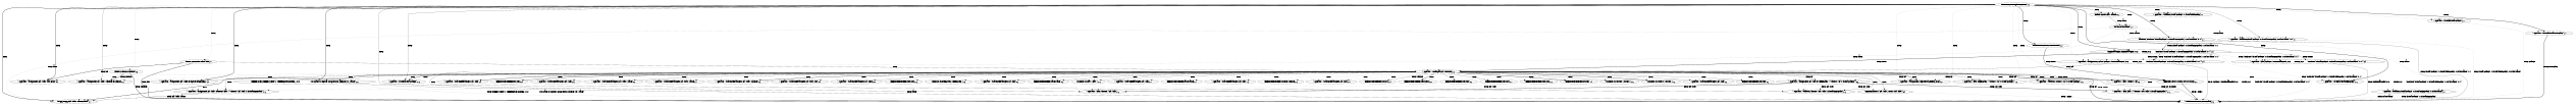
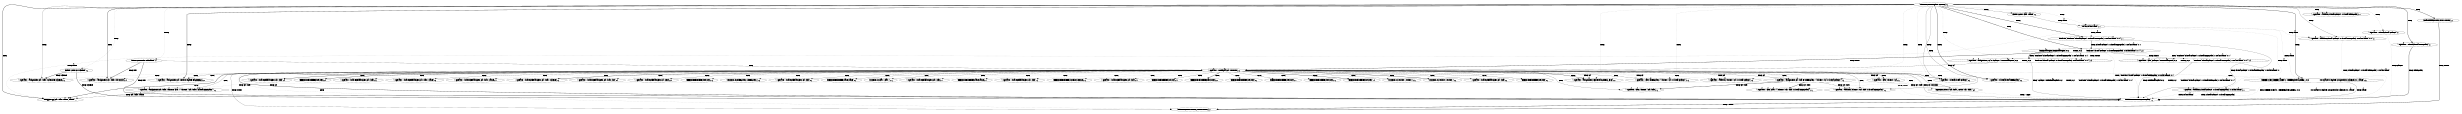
  digraph {
    edge [arrowhead=diamond style=dotted]
    n1 [label=<(METHOD,TIFFRegisterCODEC)<SUB>206</SUB>>]
    n2 [label=<(PARAM,uint16_t scheme)<SUB>206</SUB>>]
    n3 [label=<(PARAM,const char *name)<SUB>206</SUB>>]
    n4 [label=<(PARAM,TIFFInitMethod init)<SUB>207</SUB>>]
    n5 [label=<(&lt;operator&gt;.assignment,*cd = (codec_t *)_TIFFmallocExt(\012        NULL,\012        (tmsize_t)(sizeof(codec_t) + sizeof(TIFFCodec) + strlen(name) + 1)))<SUB>209</SUB>>]
    n6 [label=<(&lt;operator&gt;.assignment,cd-&gt;info = (TIFFCodec *)((uint8_t *)cd + sizeof(codec_t)))<SUB>215</SUB>>]
    n7 [label=<(strcpy,strcpy(cd-&gt;info-&gt;name, name))<SUB>217</SUB>>]
    n8 [label=<(&lt;operator&gt;.assignment,cd-&gt;info-&gt;scheme = scheme)<SUB>218</SUB>>]
    n9 [label=<(&lt;operator&gt;.assignment,cd-&gt;info-&gt;init = init)<SUB>219</SUB>>]
    n10 [label=<(&lt;operator&gt;.assignment,cd-&gt;next = registeredCODECS)<SUB>220</SUB>>]
    n11 [label=<(&lt;operator&gt;.assignment,registeredCODECS = cd)<SUB>221</SUB>>]
    n12 [label=<(_TIFFmallocExt,_TIFFmallocExt(\012        NULL,\012        (tmsize_t)(sizeof(codec_t) + sizeof(TIFFCodec) + strlen(name) + 1)))<SUB>209</SUB>>]
    n13 [label=<(TIFFErrorExt,TIFFErrorExt(0, &quot;TIFFRegisterCODEC&quot;,\012                     &quot;No space to register compression scheme %s&quot;, name))<SUB>225</SUB>>]
    n14 [label=<(tmsize_t,(tmsize_t)(sizeof(codec_t) + sizeof(TIFFCodec) + strlen(name) + 1))<SUB>211</SUB>>]
    n15 [label=<(&lt;operator&gt;.cast,(TIFFCodec *)((uint8_t *)cd + sizeof(codec_t)))<SUB>215</SUB>>]
    n16 [label=<(IDENTIFIER,NULL,return NULL;)<SUB>227</SUB>>]
    n17 [label=<(&lt;operator&gt;.addition,sizeof(codec_t) + sizeof(TIFFCodec) + strlen(name) + 1)<SUB>211</SUB>>]
    n18 [label=<(&lt;operator&gt;.addition,(uint8_t *)cd + sizeof(codec_t))<SUB>215</SUB>>]
    n19 [label=<(&lt;operator&gt;.addition,(uint8_t *)cd-&gt;info + sizeof(TIFFCodec))<SUB>216</SUB>>]
    n20 [label=<(&lt;operator&gt;.sizeOf,sizeof(codec_t))<SUB>215</SUB>>]
    n21 [label=<(&lt;operator&gt;.sizeOf,sizeof(TIFFCodec))<SUB>216</SUB>>]
    n22 [label=<(&lt;operator&gt;.addition,sizeof(codec_t) + sizeof(TIFFCodec))<SUB>211</SUB>>]
    n23 [label=<(strlen,strlen(name))<SUB>211</SUB>>]
    n24 [label=<(&lt;operator&gt;.sizeOf,sizeof(codec_t))<SUB>211</SUB>>]
    n25 [label=<(&lt;operator&gt;.sizeOf,sizeof(TIFFCodec))<SUB>211</SUB>>]
    n26 [label=<(METHOD_RETURN,TIFFCodec)<SUB>206</SUB>>]
    n27 [label=<(&lt;operator&gt;.notEquals,cd != NULL)<SUB>213</SUB>>]
    n28 [label=<(&lt;operator&gt;.cast,(uint8_t *)cd)<SUB>215</SUB>>]
    n29 [label=<(RETURN,return (cd-&gt;info);,return (cd-&gt;info);)<SUB>229</SUB>>]
    n30 [label=<(&lt;operator&gt;.assignment,cd-&gt;info-&gt;name = (char *)((uint8_t *)cd-&gt;info + sizeof(TIFFCodec)))<SUB>216</SUB>>]
    n31 [label=<(RETURN,return NULL;,return NULL;)<SUB>227</SUB>>]
    n32 [label=<(&lt;operator&gt;.cast,(char *)((uint8_t *)cd-&gt;info + sizeof(TIFFCodec)))<SUB>216</SUB>>]
    n33 [label=<(&lt;operator&gt;.cast,(uint8_t *)cd-&gt;info)<SUB>216</SUB>>]
    n34 [label=<(&lt;operator&gt;.indirectFieldAccess,cd-&gt;info)<SUB>229</SUB>>]
    n35 [label=<(FIELD_IDENTIFIER,info,info)<SUB>229</SUB>>]
    n36 [label=<(&lt;operator&gt;.indirectFieldAccess,cd-&gt;info)<SUB>215</SUB>>]
    n37 [label=<(&lt;operator&gt;.indirectFieldAccess,cd-&gt;info-&gt;name)<SUB>216</SUB>>]
    n38 [label=<(&lt;operator&gt;.indirectFieldAccess,cd-&gt;info-&gt;name)<SUB>217</SUB>>]
    n39 [label=<(&lt;operator&gt;.indirectFieldAccess,cd-&gt;info-&gt;scheme)<SUB>218</SUB>>]
    n40 [label=<(&lt;operator&gt;.indirectFieldAccess,cd-&gt;info-&gt;init)<SUB>219</SUB>>]
    n41 [label=<(&lt;operator&gt;.indirectFieldAccess,cd-&gt;next)<SUB>220</SUB>>]
    n42 [label=<(FIELD_IDENTIFIER,info,info)<SUB>215</SUB>>]
    n43 [label=<(UNKNOWN,TIFFCodec *,TIFFCodec *)<SUB>215</SUB>>]
    n44 [label=<(&lt;operator&gt;.indirectFieldAccess,cd-&gt;info)<SUB>216</SUB>>]
    n45 [label=<(FIELD_IDENTIFIER,name,name)<SUB>216</SUB>>]
    n46 [label=<(UNKNOWN,char *,char *)<SUB>216</SUB>>]
    n47 [label=<(&lt;operator&gt;.indirectFieldAccess,cd-&gt;info)<SUB>217</SUB>>]
    n48 [label=<(FIELD_IDENTIFIER,name,name)<SUB>217</SUB>>]
    n49 [label=<(&lt;operator&gt;.indirectFieldAccess,cd-&gt;info)<SUB>218</SUB>>]
    n50 [label=<(FIELD_IDENTIFIER,scheme,scheme)<SUB>218</SUB>>]
    n51 [label=<(&lt;operator&gt;.indirectFieldAccess,cd-&gt;info)<SUB>219</SUB>>]
    n52 [label=<(FIELD_IDENTIFIER,init,init)<SUB>219</SUB>>]
    n53 [label=<(FIELD_IDENTIFIER,next,next)<SUB>220</SUB>>]
    n54 [label=<(FIELD_IDENTIFIER,info,info)<SUB>216</SUB>>]
    n55 [label=<(FIELD_IDENTIFIER,info,info)<SUB>217</SUB>>]
    n56 [label=<(FIELD_IDENTIFIER,info,info)<SUB>218</SUB>>]
    n57 [label=<(FIELD_IDENTIFIER,info,info)<SUB>219</SUB>>]
    n58 [label=<(UNKNOWN,uint8_t *,uint8_t *)<SUB>215</SUB>>]
    n59 [label=<(UNKNOWN,uint8_t *,uint8_t *)<SUB>216</SUB>>]
    n60 [label=<(&lt;operator&gt;.indirectFieldAccess,cd-&gt;info)<SUB>216</SUB>>]
    n61 [label=<(FIELD_IDENTIFIER,info,info)<SUB>216</SUB>>]
    n62 [label=<(&lt;operator&gt;.cast,(codec_t *)_TIFFmallocExt(\012        NULL,\012        (tmsize_t)(sizeof(codec_t) + sizeof(TIFFCodec) + strlen(name) + 1)))<SUB>209</SUB>>]
    n63 [label=<(&lt;operator&gt;.addition,sizeof(codec_t) + sizeof(TIFFCodec) + strlen(name))<SUB>211</SUB>>]
    n1 -> n2 [label="DDG: "]
    n1 -> n3 [arrowhead=box label="DDG: " style=solid]
    n1 -> n4 [arrowhead=box label="DDG: "]
    n1 -> n5 [label="DDG: "]
    n1 -> n6 [arrowhead=box label="DDG: "]
    n1 -> n7 [arrowhead=box label="DDG: " style=bold]
    n1 -> n8 [label="DDG: " style=solid]
    n1 -> n9 [label="DDG: " style=bold]
    n1 -> n10 [label="DDG: " style=bold]
    n1 -> n11 [arrowhead=box label="DDG: "]
    n1 -> n12 [arrowhead=box label="DDG: " style=bold]
    n1 -> n13 [label="DDG: " style=bold]
    n1 -> n14 [arrowhead=box label="DDG: " style=bold]
    n1 -> n15 [arrowhead=box label="DDG: "]
    n1 -> n16 [label="DDG: " style=bold]
    n1 -> n17 [label="DDG: " style=solid]
    n1 -> n18 [label="DDG: "]
    n1 -> n19 [label="DDG: " style=solid]
    n1 -> n20 [arrowhead=box label="DDG: " style=solid]
    n1 -> n21 [label="DDG: " style=bold]
    n1 -> n22 [arrowhead=box label="DDG: "]
    n1 -> n23 [arrowhead=box label="DDG: "]
    n1 -> n24 [arrowhead=box label="DDG: "]
    n1 -> n25 [label="DDG: " style=bold]
    n2 -> n8 [arrowhead=box label="DDG: scheme" style=bold]
    n2 -> n26 [label="DDG: scheme" style=bold]
    n3 -> n23 [label="DDG: name" style=solid]
    n4 -> n9 [label="DDG: init" style=bold]
    n4 -> n26 [arrowhead=box label="DDG: init" style=bold]
    n4 -> n27 [arrowhead=box label="DDG: " style=solid]
    n5 -> n26 [arrowhead=box label="DDG: (codec_t *)_TIFFmallocExt(\012        NULL,\012        (tmsize_t)(sizeof(codec_t) + sizeof(TIFFCodec) + strlen(name) + 1))" style=solid]
    n5 -> n27 [arrowhead=box label="DDG: cd" style=solid]
    n6 -> n19 [label="DDG: cd-&gt;info" style=solid]
    n6 -> n29 [label="DDG: cd-&gt;info"]
    n6 -> n30 [label="DDG: cd-&gt;info"]
    n6 -> n32 [label="DDG: cd-&gt;info" style=bold]
    n6 -> n33 [label="DDG: cd-&gt;info" style=bold]
    n12 -> n5 [label="DDG: NULL"]
    n12 -> n5 [arrowhead=box label="DDG: (tmsize_t)(sizeof(codec_t) + sizeof(TIFFCodec) + strlen(name) + 1)" style=bold]
    n12 -> n26 [arrowhead=box label="DDG: (tmsize_t)(sizeof(codec_t) + sizeof(TIFFCodec) + strlen(name) + 1)"]
    n12 -> n27 [label="DDG: NULL" style=bold]
    n12 -> n62 [arrowhead=box label="DDG: NULL" style=solid]
    n12 -> n62 [arrowhead=box label="DDG: (tmsize_t)(sizeof(codec_t) + sizeof(TIFFCodec) + strlen(name) + 1)"]
    n13 -> n26 [label="DDG: name" style=solid]
    n13 -> n26 [label="DDG: TIFFErrorExt(0, &quot;TIFFRegisterCODEC&quot;,\012                     &quot;No space to register compression scheme %s&quot;, name)"]
    n14 -> n12 [label="DDG: sizeof(codec_t) + sizeof(TIFFCodec) + strlen(name) + 1" style=bold]
    n14 -> n26 [label="DDG: sizeof(codec_t) + sizeof(TIFFCodec) + strlen(name) + 1" style=solid]
    n16 -> n31 [label="DDG: NULL" style=bold]
    n17 -> n26 [arrowhead=box label="DDG: sizeof(codec_t) + sizeof(TIFFCodec) + strlen(name)"]
    n23 -> n7 [label="DDG: name"]
    n23 -> n13 [arrowhead=box label="DDG: name"]
    n23 -> n14 [label="DDG: name"]
    n23 -> n17 [arrowhead=box label="DDG: name"]
    n23 -> n63 [arrowhead=box label="DDG: name"]
    n24 -> n26 [arrowhead=box label="DDG: codec_t"]
    n25 -> n26 [arrowhead=box label="DDG: TIFFCodec" style=bold]
    n27 -> n6 [label="DDG: cd" style=solid]
    n27 -> n6 [label="CDG: "]
    n27 -> n7 [arrowhead=box label="CDG: " style=bold]
    n27 -> n8 [label="CDG: "]
    n27 -> n9 [arrowhead=box label="CDG: "]
    n27 -> n10 [arrowhead=box label="CDG: " style=solid]
    n27 -> n11 [arrowhead=box label="DDG: cd"]
    n27 -> n11 [arrowhead=box label="CDG: " style=bold]
    n27 -> n13 [arrowhead=box label="CDG: "]
    n27 -> n15 [arrowhead=box label="DDG: cd"]
    n27 -> n15 [label="CDG: " style=solid]
    n27 -> n18 [arrowhead=box label="DDG: cd"]
    n27 -> n18 [label="CDG: "]
    n27 -> n19 [arrowhead=box label="CDG: " style=solid]
    n27 -> n20 [label="CDG: " style=bold]
    n27 -> n21 [label="CDG: "]
    n27 -> n26 [arrowhead=box label="DDG: cd" style=bold]
    n27 -> n26 [arrowhead=box label="DDG: NULL"]
    n27 -> n26 [label="DDG: cd != NULL" style=solid]
    n27 -> n28 [label="DDG: cd"]
    n27 -> n28 [label="CDG: " style=solid]
    n27 -> n29 [label="CDG: " style=solid]
    n27 -> n30 [label="CDG: " style=solid]
    n27 -> n31 [arrowhead=box label="DDG: NULL" style=solid]
    n27 -> n31 [arrowhead=box label="CDG: "]
    n27 -> n32 [arrowhead=box label="CDG: "]
    n27 -> n33 [arrowhead=box label="CDG: " style=solid]
    n27 -> n34 [arrowhead=box label="CDG: " style=bold]
    n27 -> n35 [label="CDG: " style=bold]
    n27 -> n36 [arrowhead=box label="CDG: "]
    n27 -> n37 [label="CDG: " style=solid]
    n27 -> n38 [arrowhead=box label="CDG: "]
    n27 -> n39 [label="CDG: " style=bold]
    n27 -> n40 [label="CDG: "]
    n27 -> n41 [arrowhead=box label="CDG: " style=solid]
    n27 -> n42 [label="CDG: "]
    n27 -> n43 [label="CDG: "]
    n27 -> n44 [label="CDG: " style=solid]
    n27 -> n45 [arrowhead=box label="CDG: " style=solid]
    n27 -> n46 [label="CDG: " style=solid]
    n27 -> n47 [label="CDG: "]
    n27 -> n48 [arrowhead=box label="CDG: "]
    n27 -> n49 [arrowhead=box label="CDG: "]
    n27 -> n50 [label="CDG: "]
    n27 -> n51 [label="CDG: "]
-   n27 -> n52 [label="DDG: scheme" style=solid]
+   n27 -> n52 [label="CDG: " style=solid]
    n27 -> n53 [arrowhead=box label="CDG: " style=bold]
    n27 -> n54 [arrowhead=box label="CDG: " style=solid]
    n27 -> n55 [label="CDG: " style=solid]
    n27 -> n56 [arrowhead=box label="CDG: "]
    n27 -> n57 [arrowhead=box label="CDG: " style=bold]
    n27 -> n58 [arrowhead=box label="CDG: " style=solid]
    n27 -> n59 [label="CDG: " style=bold]
    n27 -> n60 [label="CDG: " style=solid]
    n27 -> n61 [arrowhead=box label="CDG: " style=solid]
    n29 -> n26 [arrowhead=box label="DDG: &lt;RET&gt;"]
    n30 -> n7 [arrowhead=box label="DDG: cd-&gt;info-&gt;name" style=solid]
-   n31 -> n26 [label="DDG: &lt;RET&gt;" style=bold]
+   n26 -> n31 [label="DDG: &lt;RET&gt;" style=bold]
    n62 -> n26 [arrowhead=box label="DDG: _TIFFmallocExt(\012        NULL,\012        (tmsize_t)(sizeof(codec_t) + sizeof(TIFFCodec) + strlen(name) + 1))" style=solid]
    n63 -> n26 [label="DDG: sizeof(codec_t) + sizeof(TIFFCodec)"]
    n63 -> n26 [label="DDG: strlen(name)"]
  }
